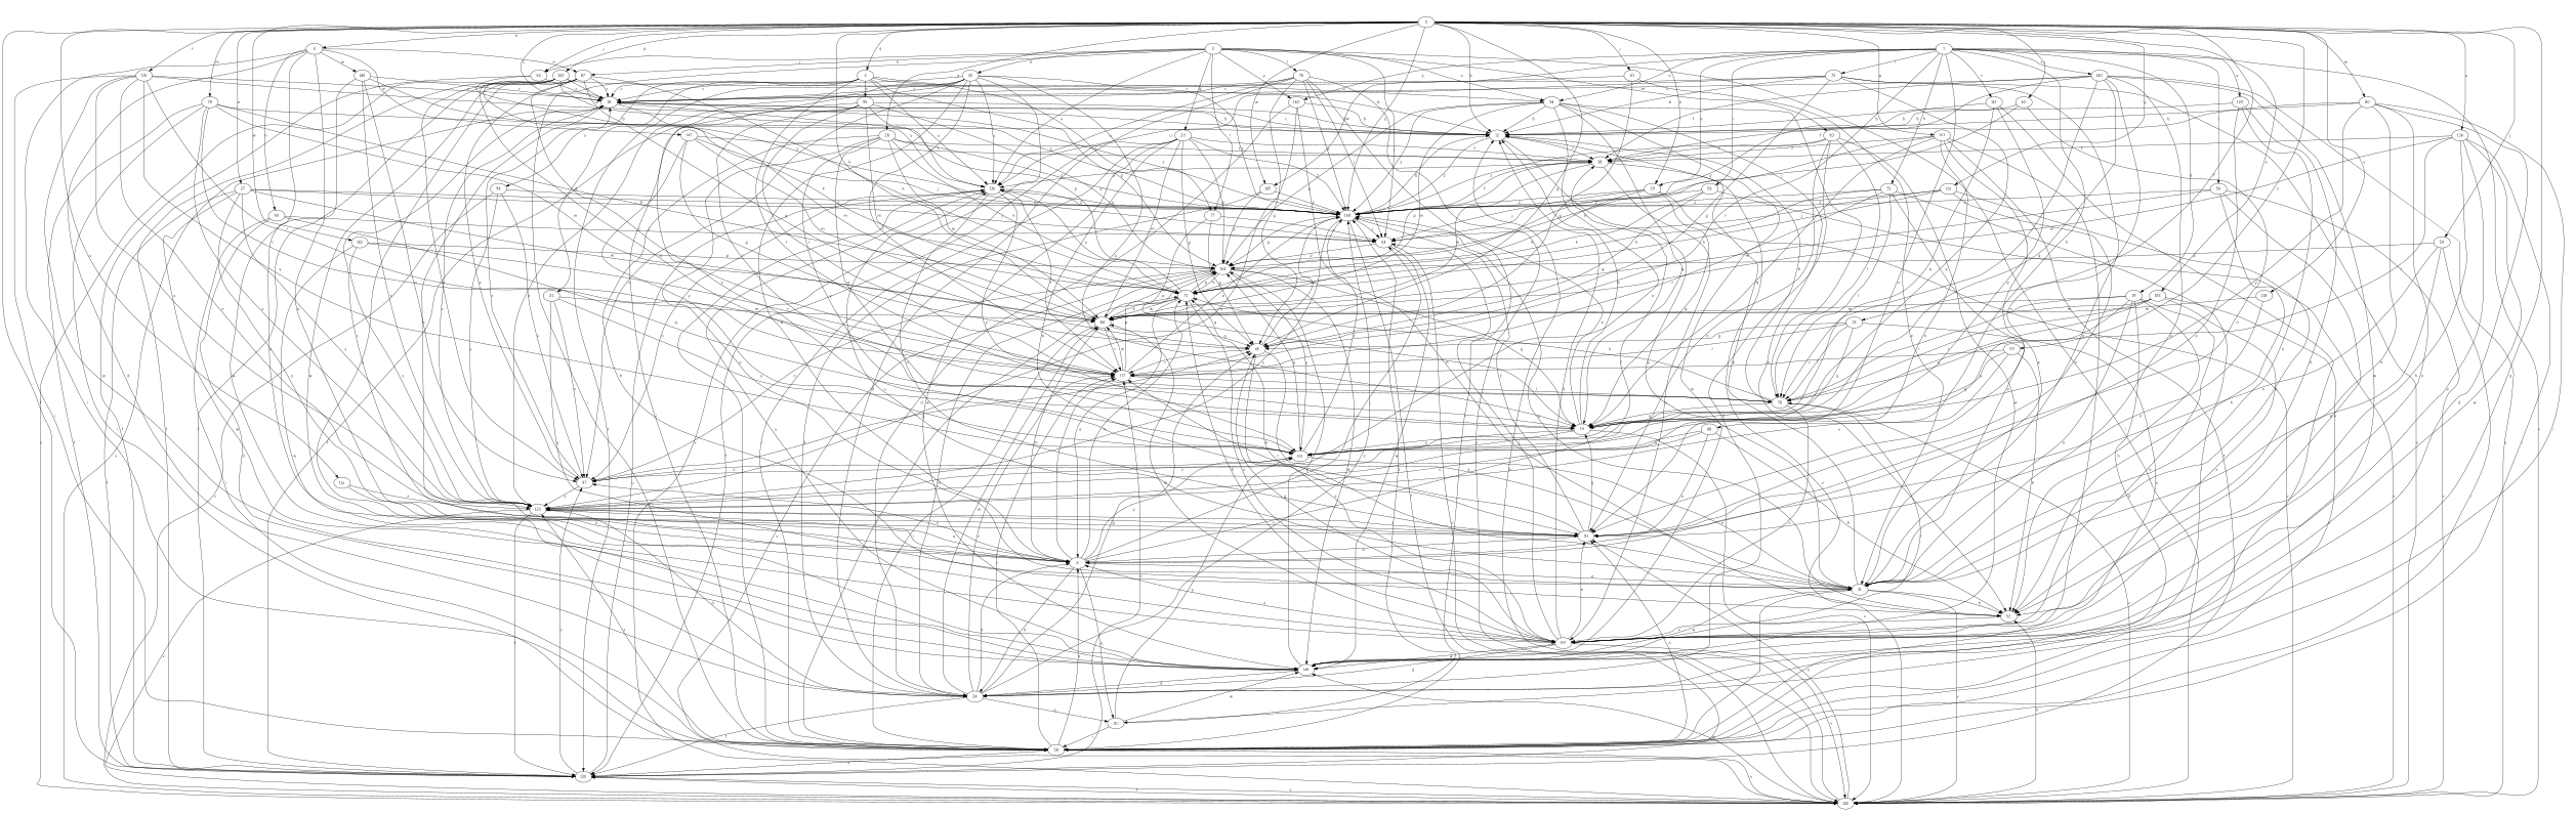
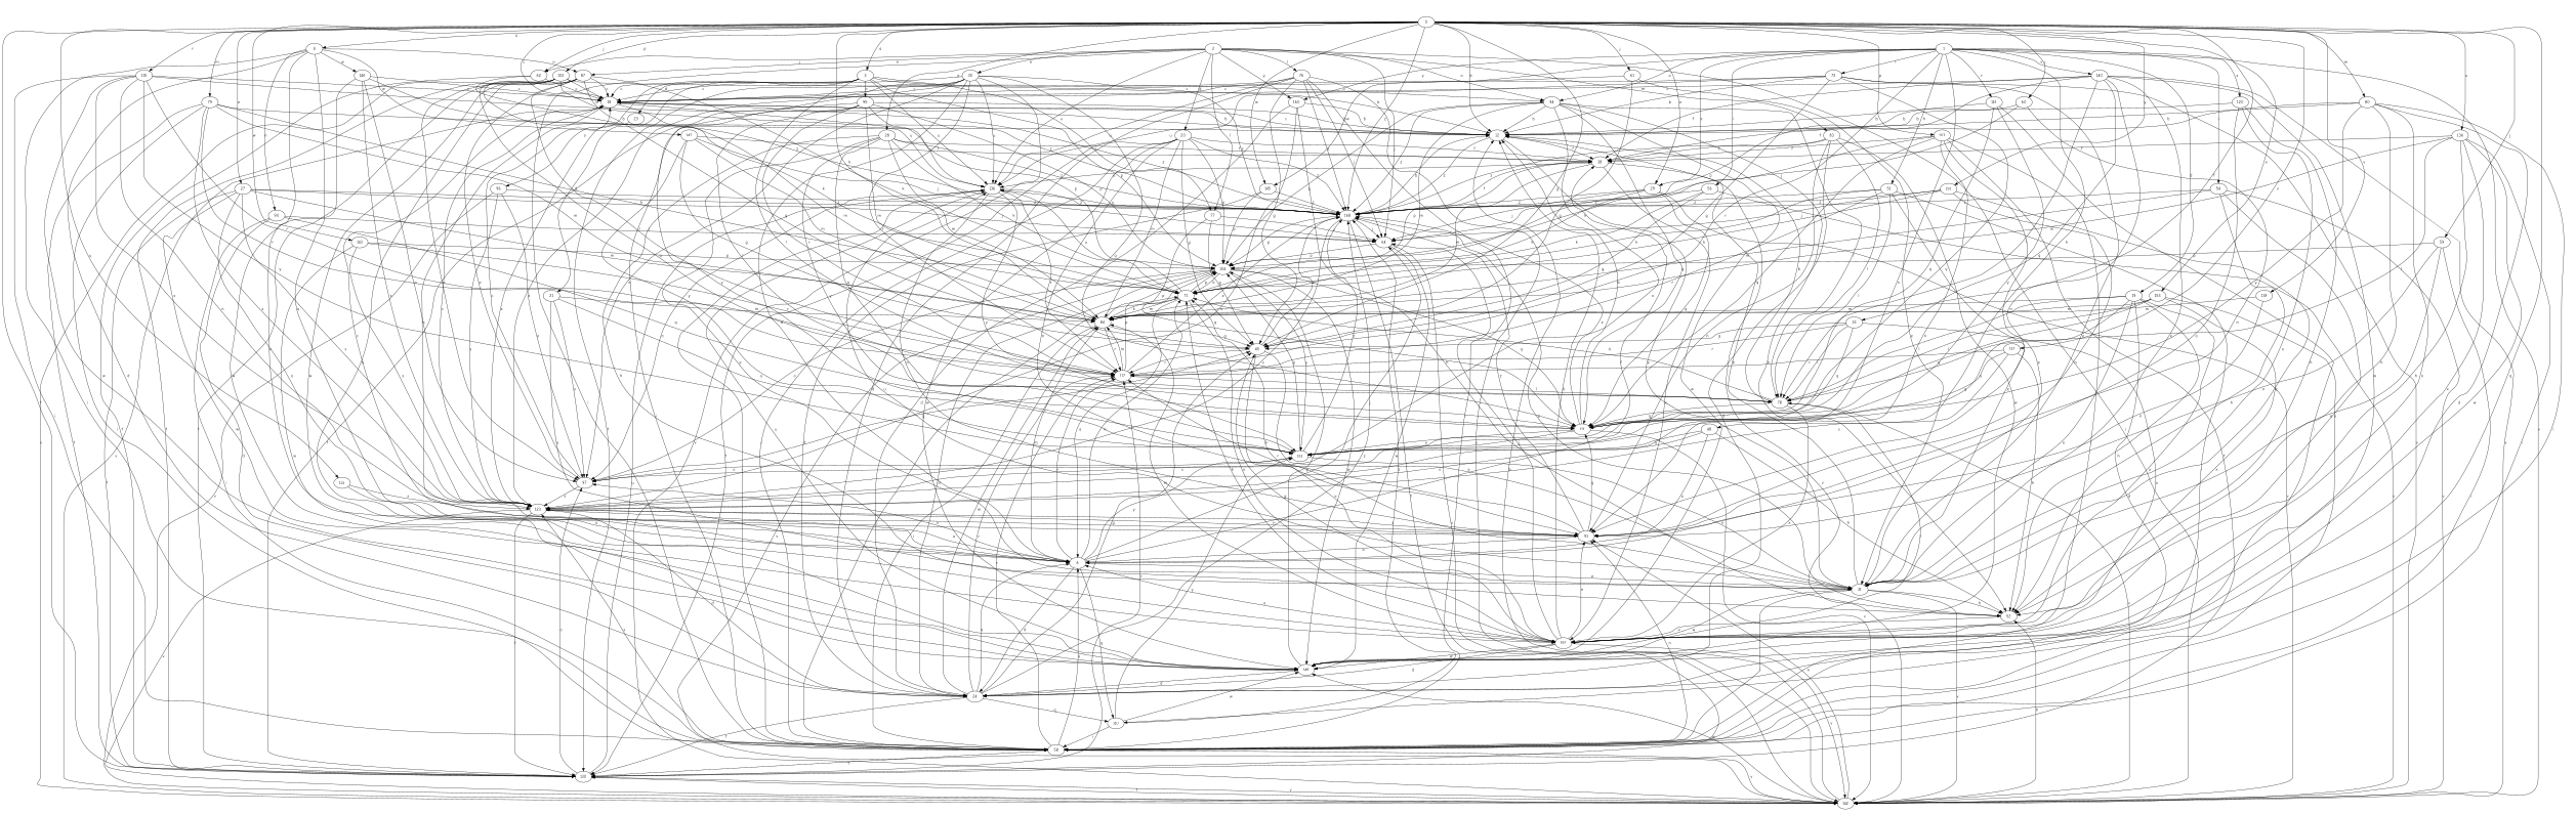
  strict digraph {
    fontname="Comic Neue"
    node [fontname="Comic Neue"]
    edge [fontname="Comic Neue"]
    0
    3
    4
    12
    18
    27
    28
    29
    33
    45
    59
    60
    61
    62
    71
    79
    80
    102
    103
    110
    115
    130
    132
    134
    137
    138
    143
    145
    153
    156
    168
    94
    77
    136
    21
+   23
    78
    95
    96
    104
    58
    87
    6
    24
    90
    146
    147
    155
    31
    38
    142
    84
    91
    123
    64
    148
    161
    52
    111
    117
    97
    1
    19
    48
    51
    54
    56
    72
    116
    120
    140
    160
    2
    20
    30
    76
    83
    0 -> 3 [label=a]
    0 -> 4 [label=a]
    0 -> 12 [label=b]
    0 -> 18 [label=c]
    0 -> 27 [label=e]
    0 -> 28 [label=e]
    0 -> 29 [label=e]
    0 -> 33 [label=f]
    0 -> 45 [label=g]
    0 -> 59 [label=j]
    0 -> 60 [label=j]
    0 -> 61 [label=j]
    0 -> 62 [label=j]
    0 -> 71 [label=k]
    0 -> 79 [label=m]
    0 -> 80 [label=m]
    0 -> 102 [label=p]
    0 -> 103 [label=p]
    0 -> 110 [label=q]
    0 -> 115 [label=r]
    0 -> 130 [label=t]
    0 -> 132 [label=u]
    0 -> 134 [label=u]
    0 -> 137 [label=v]
    0 -> 138 [label=v]
    0 -> 143 [label=w]
    0 -> 145 [label=w]
    0 -> 153 [label=x]
    0 -> 156 [label=y]
    0 -> 168 [label=z]
    3 -> 18 [label=c]
    3 -> 94 [label=o]
    3 -> 77 [label=l]
    3 -> 136 [label=u]
    3 -> 21 [label=d]
+   3 -> 23 [label=d]
    3 -> 78 [label=l]
    3 -> 95 [label=o]
    3 -> 96 [label=o]
    3 -> 104 [label=p]
    4 -> 58 [label=i]
    4 -> 87 [label=n]
    4 -> 6 [label=a]
    4 -> 24 [label=d]
    4 -> 90 [label=n]
    4 -> 146 [label=w]
    4 -> 147 [label=w]
    4 -> 155 [label=x]
    12 -> 18 [label=c]
    12 -> 168 [label=z]
    12 -> 31 [label=e]
    12 -> 38 [label=f]
    18 -> 12 [label=b]
    18 -> 168 [label=z]
    18 -> 104 [label=p]
    18 -> 142 [label=v]
    18 -> 84 [label=m]
    18 -> 91 [label=n]
    27 -> 130 [label=t]
    27 -> 168 [label=z]
    27 -> 6 [label=a]
    27 -> 84 [label=m]
    27 -> 123 [label=s]
    27 -> 64 [label=j]
    27 -> 148 [label=w]
    28 -> 71 [label=k]
    28 -> 168 [label=z]
    28 -> 31 [label=e]
    28 -> 38 [label=f]
    28 -> 84 [label=m]
    28 -> 161 [label=y]
    28 -> 52 [label=h]
    28 -> 111 [label=q]
    29 -> 71 [label=k]
    29 -> 168 [label=z]
    29 -> 142 [label=v]
    29 -> 64 [label=j]
    29 -> 111 [label=q]
    33 -> 45 [label=g]
    33 -> 78 [label=l]
    33 -> 155 [label=x]
    33 -> 111 [label=q]
    33 -> 117 [label=r]
    45 -> 168 [label=z]
    45 -> 155 [label=x]
    45 -> 31 [label=e]
    45 -> 117 [label=r]
    59 -> 104 [label=p]
    59 -> 58 [label=i]
    59 -> 31 [label=e]
    59 -> 91 [label=n]
    60 -> 12 [label=b]
    60 -> 91 [label=n]
    60 -> 64 [label=j]
    61 -> 18 [label=c]
    61 -> 45 [label=g]
    61 -> 31 [label=e]
    62 -> 18 [label=c]
    62 -> 130 [label=t]
    62 -> 168 [label=z]
    71 -> 136 [label=u]
    71 -> 104 [label=p]
    71 -> 58 [label=i]
    71 -> 6 [label=a]
    71 -> 155 [label=x]
    71 -> 84 [label=m]
    79 -> 12 [label=b]
    79 -> 71 [label=k]
    79 -> 130 [label=t]
    79 -> 58 [label=i]
    79 -> 84 [label=m]
    79 -> 123 [label=s]
    79 -> 117 [label=r]
    80 -> 12 [label=b]
    80 -> 58 [label=i]
    80 -> 24 [label=d]
    80 -> 155 [label=x]
    80 -> 38 [label=f]
    80 -> 161 [label=y]
    80 -> 52 [label=h]
    102 -> 12 [label=b]
    102 -> 18 [label=c]
    102 -> 71 [label=k]
    102 -> 130 [label=t]
    102 -> 168 [label=z]
    102 -> 142 [label=v]
    102 -> 111 [label=q]
    102 -> 97 [label=o]
    103 -> 71 [label=k]
    103 -> 130 [label=t]
    103 -> 58 [label=i]
    103 -> 31 [label=e]
    103 -> 38 [label=f]
    103 -> 91 [label=n]
    103 -> 111 [label=q]
    110 -> 168 [label=z]
    110 -> 58 [label=i]
    110 -> 148 [label=w]
    110 -> 161 [label=y]
    115 -> 12 [label=b]
    115 -> 18 [label=c]
    115 -> 58 [label=i]
    115 -> 91 [label=n]
    115 -> 123 [label=s]
    115 -> 148 [label=w]
    115 -> 161 [label=y]
    115 -> 117 [label=r]
    130 -> 136 [label=u]
    130 -> 142 [label=v]
    130 -> 117 [label=r]
    130 -> 97 [label=o]
    132 -> 6 [label=a]
    132 -> 123 [label=s]
    134 -> 78 [label=l]
    134 -> 58 [label=i]
    134 -> 155 [label=x]
    134 -> 38 [label=f]
    134 -> 84 [label=m]
    134 -> 148 [label=w]
    134 -> 52 [label=h]
    137 -> 123 [label=s]
    137 -> 52 [label=h]
    137 -> 111 [label=q]
    137 -> 117 [label=r]
    138 -> 84 [label=m]
    138 -> 91 [label=n]
    143 -> 104 [label=p]
    143 -> 123 [label=s]
    143 -> 148 [label=w]
    143 -> 117 [label=r]
    145 -> 168 [label=z]
    145 -> 104 [label=p]
    145 -> 24 [label=d]
    153 -> 78 [label=l]
    153 -> 58 [label=i]
    153 -> 155 [label=x]
    153 -> 84 [label=m]
    153 -> 111 [label=q]
    156 -> 71 [label=k]
    156 -> 168 [label=z]
    156 -> 31 [label=e]
    156 -> 91 [label=n]
    156 -> 64 [label=j]
    168 -> 12 [label=b]
    168 -> 130 [label=t]
    168 -> 136 [label=u]
    168 -> 104 [label=p]
    168 -> 38 [label=f]
    168 -> 123 [label=s]
    168 -> 64 [label=j]
    94 -> 12 [label=b]
    94 -> 168 [label=z]
    94 -> 78 [label=l]
    94 -> 104 [label=p]
    94 -> 84 [label=m]
    94 -> 148 [label=w]
    94 -> 52 [label=h]
    94 -> 111 [label=q]
    94 -> 97 [label=o]
    77 -> 45 [label=g]
    77 -> 64 [label=j]
    77 -> 111 [label=q]
    136 -> 168 [label=z]
    136 -> 58 [label=i]
    136 -> 91 [label=n]
    136 -> 161 [label=y]
    136 -> 117 [label=r]
    136 -> 97 [label=o]
    21 -> 31 [label=e]
    21 -> 84 [label=m]
    21 -> 161 [label=y]
    21 -> 97 [label=o]
+   23 -> 123 [label=s]
    78 -> 12 [label=b]
    78 -> 71 [label=k]
    78 -> 155 [label=x]
    78 -> 142 [label=v]
    78 -> 111 [label=q]
    95 -> 12 [label=b]
    95 -> 130 [label=t]
    95 -> 136 [label=u]
    95 -> 78 [label=l]
    95 -> 104 [label=p]
    95 -> 84 [label=m]
    95 -> 161 [label=y]
    95 -> 117 [label=r]
    96 -> 168 [label=z]
    96 -> 142 [label=v]
    96 -> 123 [label=s]
    96 -> 97 [label=o]
    104 -> 71 [label=k]
    104 -> 24 [label=d]
    104 -> 142 [label=v]
    104 -> 148 [label=w]
    104 -> 161 [label=y]
    104 -> 111 [label=q]
    104 -> 97 [label=o]
    58 -> 130 [label=t]
    58 -> 6 [label=a]
    58 -> 142 [label=v]
    58 -> 91 [label=n]
    58 -> 123 [label=s]
    58 -> 117 [label=r]
    87 -> 18 [label=c]
    87 -> 45 [label=g]
    87 -> 71 [label=k]
    87 -> 130 [label=t]
    87 -> 155 [label=x]
    87 -> 148 [label=w]
    87 -> 117 [label=r]
    87 -> 97 [label=o]
    6 -> 18 [label=c]
    6 -> 71 [label=k]
    6 -> 110 [label=q]
    6 -> 24 [label=d]
    6 -> 31 [label=e]
    6 -> 38 [label=f]
    6 -> 84 [label=m]
    6 -> 64 [label=j]
    6 -> 161 [label=y]
    6 -> 117 [label=r]
    6 -> 97 [label=o]
    24 -> 45 [label=g]
    24 -> 110 [label=q]
    24 -> 130 [label=t]
    24 -> 168 [label=z]
    24 -> 6 [label=a]
    24 -> 84 [label=m]
    24 -> 117 [label=r]
    90 -> 58 [label=i]
    90 -> 24 [label=d]
    90 -> 64 [label=j]
    90 -> 111 [label=q]
    146 -> 18 [label=c]
    146 -> 136 [label=u]
    146 -> 123 [label=s]
    146 -> 148 [label=w]
    146 -> 97 [label=o]
    147 -> 45 [label=g]
    147 -> 38 [label=f]
    147 -> 84 [label=m]
    147 -> 64 [label=j]
    147 -> 161 [label=y]
    155 -> 12 [label=b]
    155 -> 45 [label=g]
    155 -> 71 [label=k]
    155 -> 6 [label=a]
    155 -> 24 [label=d]
    155 -> 142 [label=v]
    155 -> 84 [label=m]
    155 -> 91 [label=n]
    155 -> 64 [label=j]
    155 -> 148 [label=w]
    31 -> 12 [label=b]
    31 -> 71 [label=k]
    31 -> 136 [label=u]
    31 -> 58 [label=i]
    31 -> 142 [label=v]
    31 -> 148 [label=w]
    31 -> 52 [label=h]
    38 -> 136 [label=u]
    38 -> 104 [label=p]
    38 -> 155 [label=x]
    38 -> 142 [label=v]
    38 -> 84 [label=m]
    142 -> 12 [label=b]
    142 -> 130 [label=t]
    142 -> 91 [label=n]
    142 -> 148 [label=w]
    142 -> 52 [label=h]
    84 -> 45 [label=g]
    84 -> 71 [label=k]
    84 -> 104 [label=p]
    84 -> 58 [label=i]
    84 -> 117 [label=r]
    91 -> 168 [label=z]
    91 -> 6 [label=a]
    91 -> 123 [label=s]
    91 -> 111 [label=q]
    91 -> 117 [label=r]
    123 -> 18 [label=c]
    123 -> 130 [label=t]
    123 -> 6 [label=a]
    123 -> 24 [label=d]
    123 -> 142 [label=v]
    123 -> 91 [label=n]
    64 -> 104 [label=p]
    64 -> 142 [label=v]
    64 -> 148 [label=w]
    148 -> 136 [label=u]
    148 -> 78 [label=l]
    148 -> 104 [label=p]
    148 -> 24 [label=d]
    161 -> 168 [label=z]
    161 -> 104 [label=p]
    161 -> 31 [label=e]
    161 -> 97 [label=o]
    52 -> 168 [label=z]
    52 -> 155 [label=x]
    111 -> 12 [label=b]
    111 -> 168 [label=z]
    111 -> 142 [label=v]
    111 -> 123 [label=s]
    111 -> 161 [label=y]
    117 -> 168 [label=z]
    117 -> 78 [label=l]
    117 -> 104 [label=p]
    117 -> 84 [label=m]
    97 -> 18 [label=c]
    97 -> 45 [label=g]
    97 -> 123 [label=s]
    1 -> 29 [label=e]
    1 -> 145 [label=w]
    1 -> 94 [label=o]
    1 -> 142 [label=v]
    1 -> 123 [label=s]
    1 -> 117 [label=r]
    1 -> 19 [label=d]
    1 -> 48 [label=h]
    1 -> 51 [label=h]
    1 -> 54 [label=i]
    1 -> 56 [label=i]
    1 -> 72 [label=l]
    1 -> 116 [label=r]
    1 -> 120 [label=s]
    1 -> 140 [label=v]
    1 -> 160 [label=y]
    19 -> 78 [label=l]
    19 -> 24 [label=d]
    19 -> 155 [label=x]
    19 -> 31 [label=e]
    19 -> 84 [label=m]
    19 -> 161 [label=y]
    19 -> 52 [label=h]
    48 -> 6 [label=a]
    48 -> 123 [label=s]
    48 -> 161 [label=y]
    48 -> 52 [label=h]
    51 -> 71 [label=k]
    51 -> 168 [label=z]
    51 -> 78 [label=l]
    51 -> 58 [label=i]
    51 -> 31 [label=e]
    51 -> 117 [label=r]
    54 -> 168 [label=z]
    54 -> 155 [label=x]
    54 -> 142 [label=v]
    54 -> 84 [label=m]
    54 -> 52 [label=h]
    56 -> 45 [label=g]
    56 -> 71 [label=k]
    56 -> 168 [label=z]
    56 -> 142 [label=v]
    72 -> 12 [label=b]
    72 -> 18 [label=c]
    72 -> 45 [label=g]
    72 -> 136 [label=u]
    72 -> 31 [label=e]
    72 -> 142 [label=v]
    72 -> 161 [label=y]
    116 -> 12 [label=b]
    116 -> 58 [label=i]
    116 -> 161 [label=y]
    116 -> 111 [label=q]
    120 -> 12 [label=b]
    120 -> 6 [label=a]
    120 -> 31 [label=e]
    120 -> 52 [label=h]
    140 -> 18 [label=c]
    140 -> 78 [label=l]
    140 -> 104 [label=p]
    140 -> 31 [label=e]
    140 -> 38 [label=f]
    140 -> 142 [label=v]
    140 -> 91 [label=n]
    140 -> 148 [label=w]
    140 -> 111 [label=q]
    160 -> 12 [label=b]
    160 -> 24 [label=d]
    160 -> 123 [label=s]
    160 -> 52 [label=h]
    2 -> 62 [label=j]
    2 -> 94 [label=o]
    2 -> 77 [label=l]
    2 -> 136 [label=u]
    2 -> 58 [label=i]
    2 -> 87 [label=n]
    2 -> 142 [label=i]
    2 -> 64 [label=j]
    2 -> 160 [label=y]
    2 -> 20 [label=d]
    2 -> 30 [label=e]
    2 -> 76 [label=l]
    2 -> 83 [label=m]
    20 -> 45 [label=g]
    20 -> 130 [label=t]
    20 -> 168 [label=z]
    20 -> 104 [label=p]
    20 -> 58 [label=i]
    20 -> 38 [label=f]
    20 -> 84 [label=m]
    20 -> 91 [label=n]
    20 -> 148 [label=w]
    30 -> 18 [label=c]
    30 -> 130 [label=t]
    30 -> 168 [label=z]
    30 -> 136 [label=u]
    30 -> 58 [label=i]
    30 -> 6 [label=a]
    30 -> 142 [label=v]
    30 -> 123 [label=s]
    30 -> 111 [label=q]
    30 -> 117 [label=r]
    30 -> 97 [label=o]
    76 -> 18 [label=c]
    76 -> 45 [label=g]
    76 -> 168 [label=z]
    76 -> 136 [label=u]
    76 -> 58 [label=i]
    76 -> 24 [label=d]
    76 -> 142 [label=v]
    76 -> 64 [label=j]
    83 -> 168 [label=z]
    83 -> 78 [label=l]
    83 -> 24 [label=d]
    83 -> 38 [label=f]
    83 -> 91 [label=n]
    83 -> 148 [label=w]
  }
